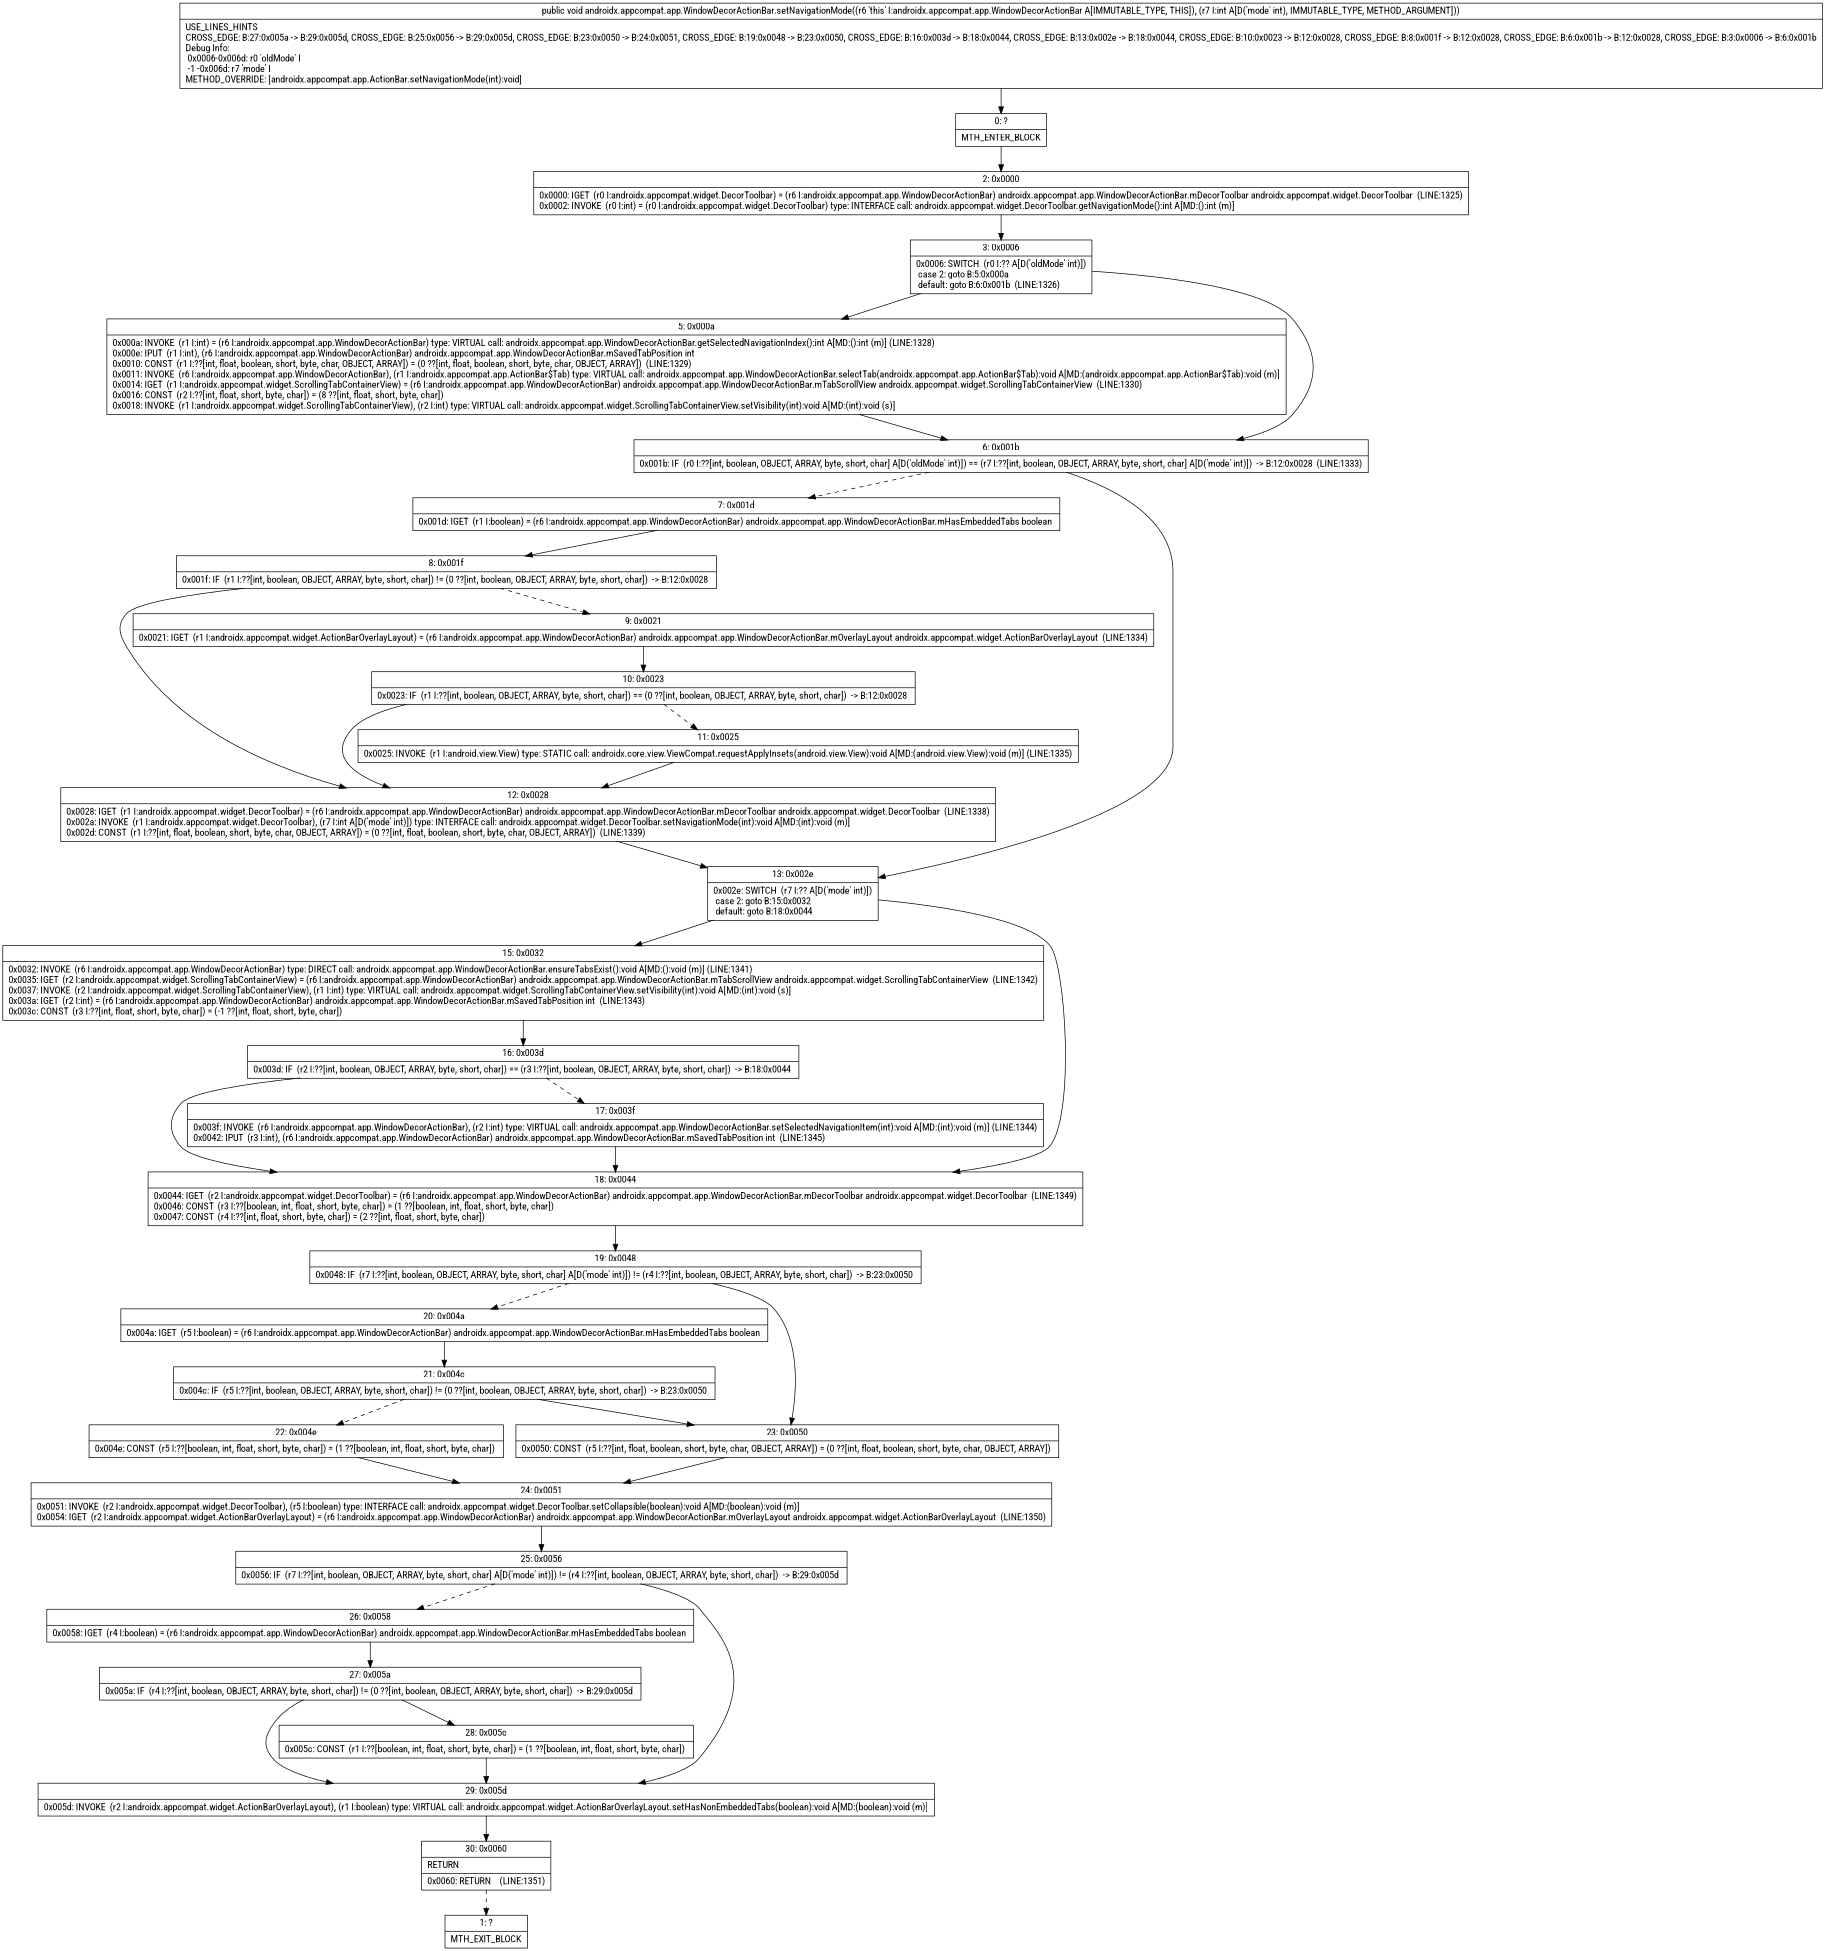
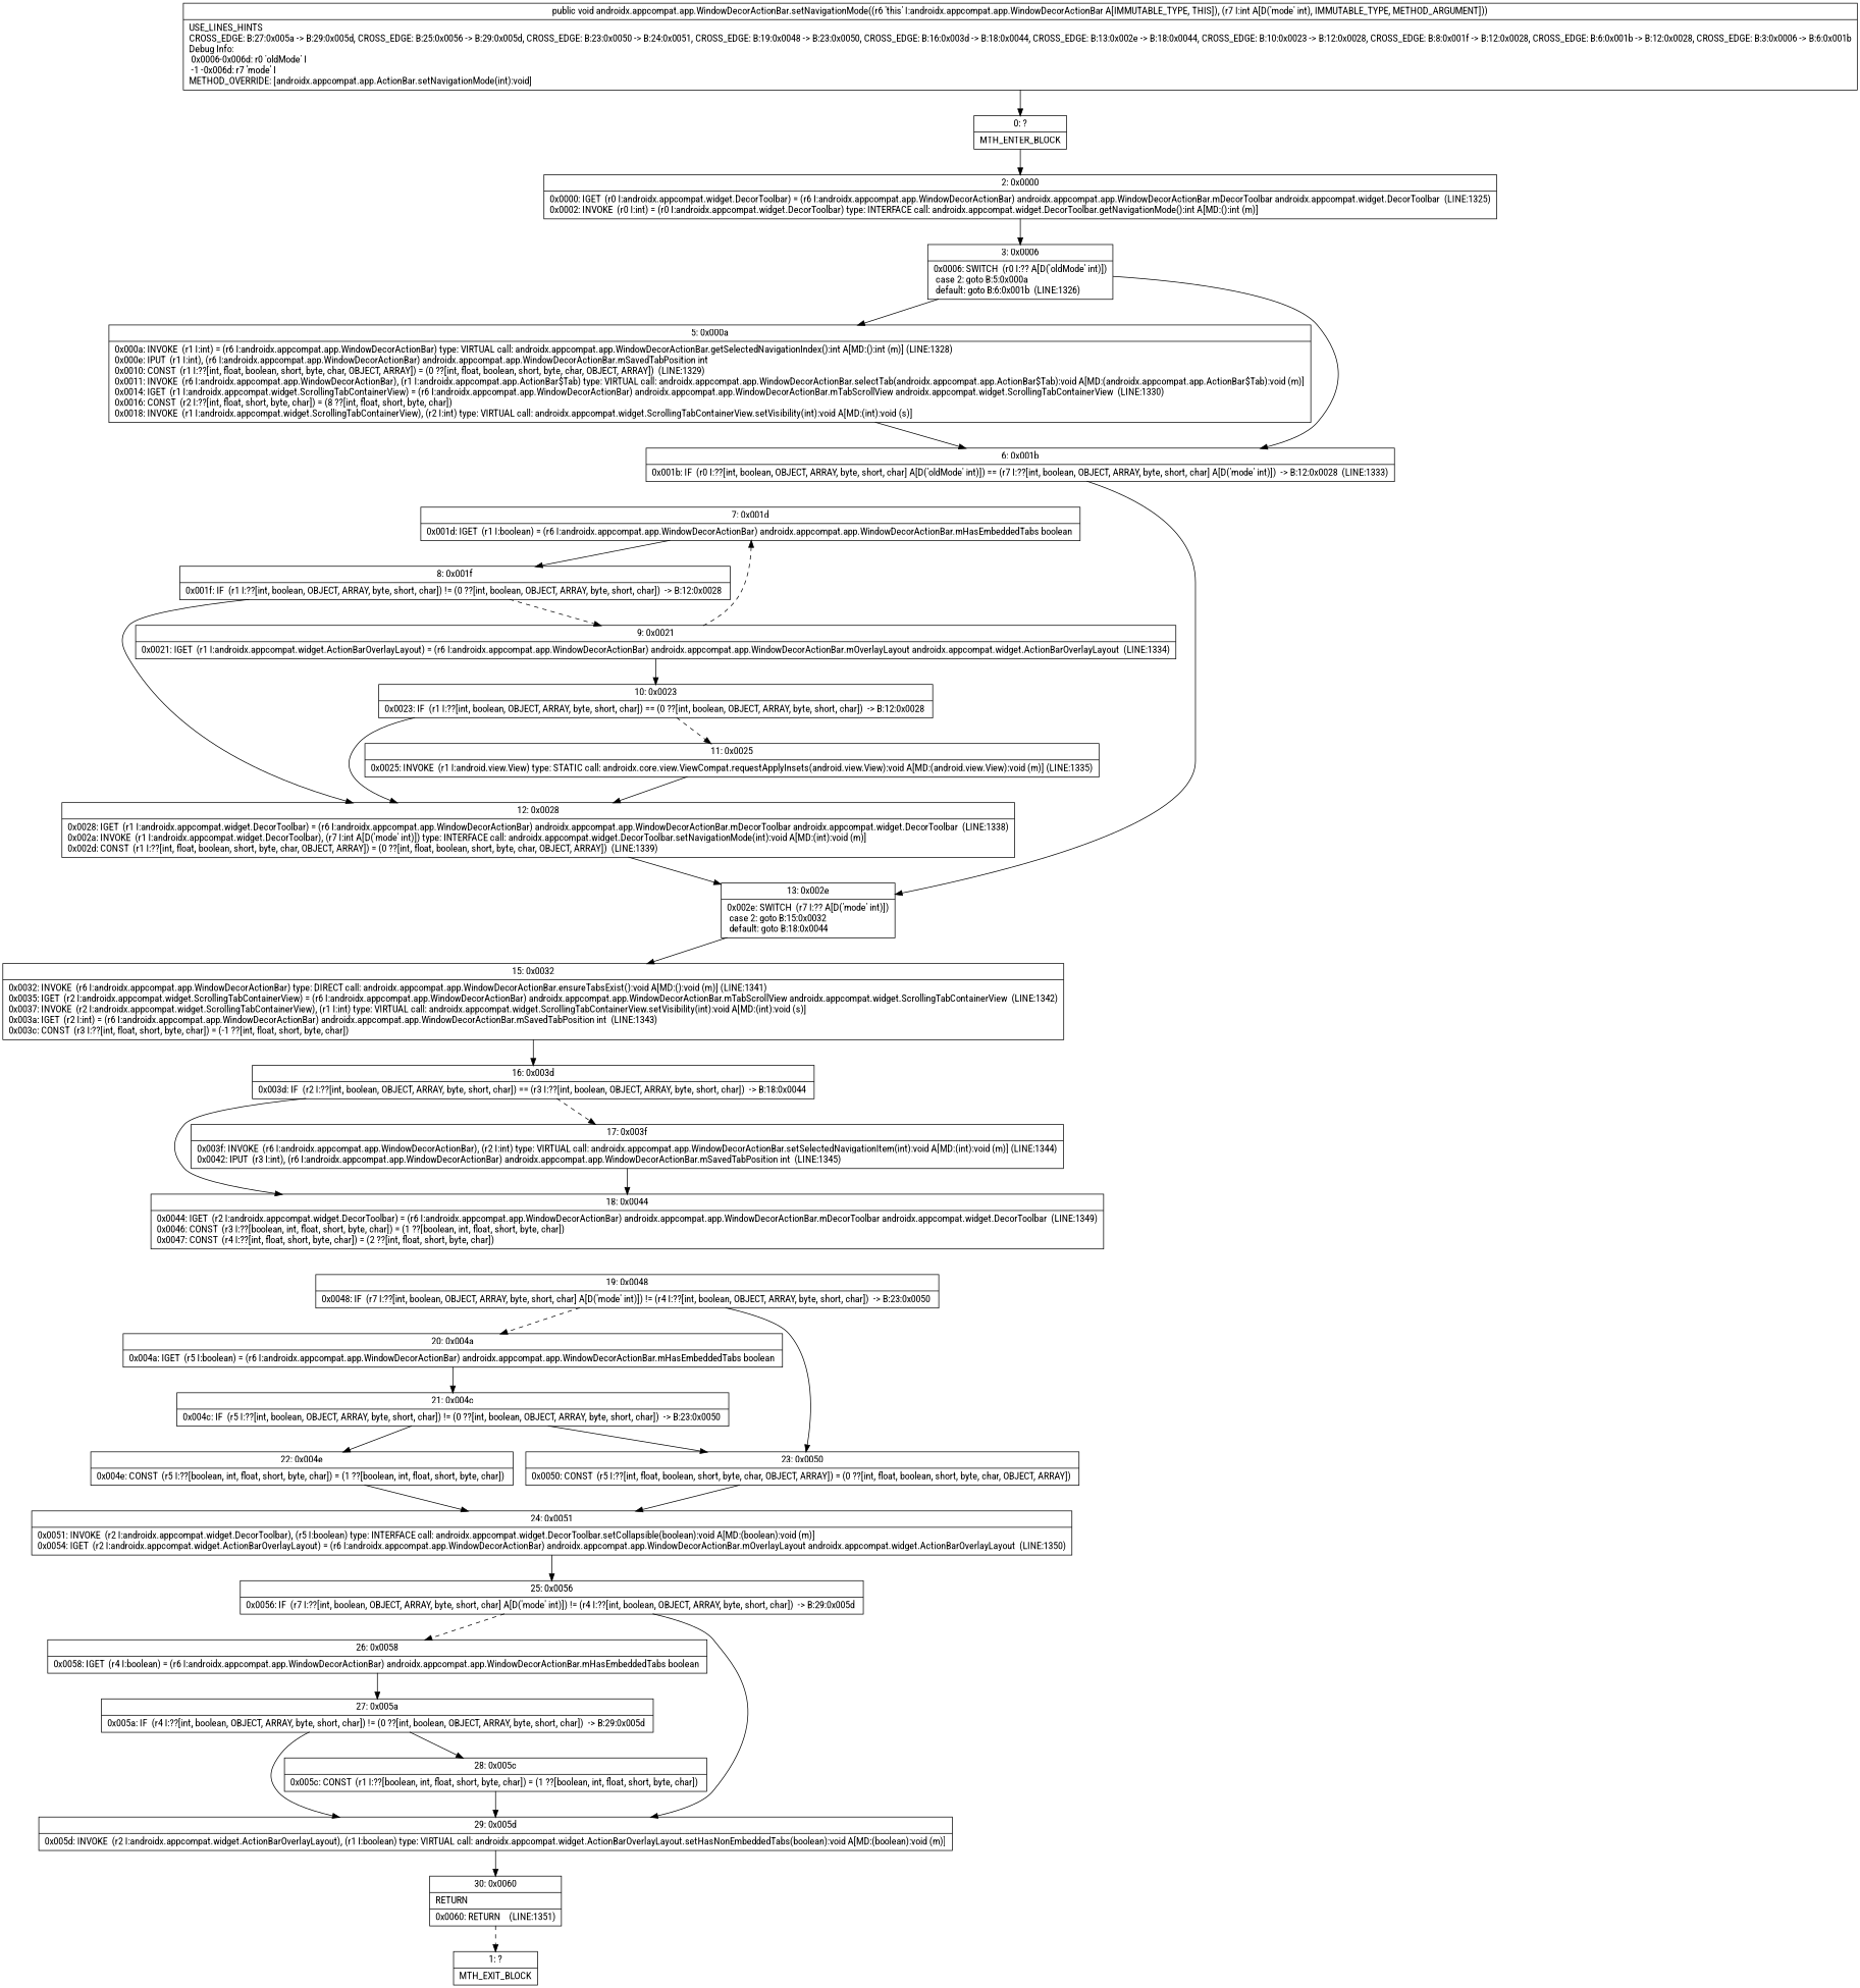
  digraph {
    fontname="Roboto Condensed"
    node [fontname="Roboto Condensed" shape=record]
    edge [fontname="Roboto Condensed"]
    n1 [label="{0\:\ ?|MTH_ENTER_BLOCK\l}"]
    n2 [label="{2\:\ 0x0000|0x0000: IGET  (r0 I:androidx.appcompat.widget.DecorToolbar) = (r6 I:androidx.appcompat.app.WindowDecorActionBar) androidx.appcompat.app.WindowDecorActionBar.mDecorToolbar androidx.appcompat.widget.DecorToolbar  (LINE:1325)\l0x0002: INVOKE  (r0 I:int) = (r0 I:androidx.appcompat.widget.DecorToolbar) type: INTERFACE call: androidx.appcompat.widget.DecorToolbar.getNavigationMode():int A[MD:():int (m)]\l}"]
    n3 [label="{3\:\ 0x0006|0x0006: SWITCH  (r0 I:?? A[D('oldMode' int)])\l case 2: goto B:5:0x000a\l default: goto B:6:0x001b  (LINE:1326)\l}"]
    n4 [label="{5\:\ 0x000a|0x000a: INVOKE  (r1 I:int) = (r6 I:androidx.appcompat.app.WindowDecorActionBar) type: VIRTUAL call: androidx.appcompat.app.WindowDecorActionBar.getSelectedNavigationIndex():int A[MD:():int (m)] (LINE:1328)\l0x000e: IPUT  (r1 I:int), (r6 I:androidx.appcompat.app.WindowDecorActionBar) androidx.appcompat.app.WindowDecorActionBar.mSavedTabPosition int \l0x0010: CONST  (r1 I:??[int, float, boolean, short, byte, char, OBJECT, ARRAY]) = (0 ??[int, float, boolean, short, byte, char, OBJECT, ARRAY])  (LINE:1329)\l0x0011: INVOKE  (r6 I:androidx.appcompat.app.WindowDecorActionBar), (r1 I:androidx.appcompat.app.ActionBar$Tab) type: VIRTUAL call: androidx.appcompat.app.WindowDecorActionBar.selectTab(androidx.appcompat.app.ActionBar$Tab):void A[MD:(androidx.appcompat.app.ActionBar$Tab):void (m)]\l0x0014: IGET  (r1 I:androidx.appcompat.widget.ScrollingTabContainerView) = (r6 I:androidx.appcompat.app.WindowDecorActionBar) androidx.appcompat.app.WindowDecorActionBar.mTabScrollView androidx.appcompat.widget.ScrollingTabContainerView  (LINE:1330)\l0x0016: CONST  (r2 I:??[int, float, short, byte, char]) = (8 ??[int, float, short, byte, char]) \l0x0018: INVOKE  (r1 I:androidx.appcompat.widget.ScrollingTabContainerView), (r2 I:int) type: VIRTUAL call: androidx.appcompat.widget.ScrollingTabContainerView.setVisibility(int):void A[MD:(int):void (s)]\l}"]
    n5 [label="{6\:\ 0x001b|0x001b: IF  (r0 I:??[int, boolean, OBJECT, ARRAY, byte, short, char] A[D('oldMode' int)]) == (r7 I:??[int, boolean, OBJECT, ARRAY, byte, short, char] A[D('mode' int)])  \-\> B:12:0x0028  (LINE:1333)\l}"]
    n6 [label="{7\:\ 0x001d|0x001d: IGET  (r1 I:boolean) = (r6 I:androidx.appcompat.app.WindowDecorActionBar) androidx.appcompat.app.WindowDecorActionBar.mHasEmbeddedTabs boolean \l}"]
    n7 [label="{13\:\ 0x002e|0x002e: SWITCH  (r7 I:?? A[D('mode' int)])\l case 2: goto B:15:0x0032\l default: goto B:18:0x0044 \l}"]
    n8 [label="{8\:\ 0x001f|0x001f: IF  (r1 I:??[int, boolean, OBJECT, ARRAY, byte, short, char]) != (0 ??[int, boolean, OBJECT, ARRAY, byte, short, char])  \-\> B:12:0x0028 \l}"]
    n9 [label="{12\:\ 0x0028|0x0028: IGET  (r1 I:androidx.appcompat.widget.DecorToolbar) = (r6 I:androidx.appcompat.app.WindowDecorActionBar) androidx.appcompat.app.WindowDecorActionBar.mDecorToolbar androidx.appcompat.widget.DecorToolbar  (LINE:1338)\l0x002a: INVOKE  (r1 I:androidx.appcompat.widget.DecorToolbar), (r7 I:int A[D('mode' int)]) type: INTERFACE call: androidx.appcompat.widget.DecorToolbar.setNavigationMode(int):void A[MD:(int):void (m)]\l0x002d: CONST  (r1 I:??[int, float, boolean, short, byte, char, OBJECT, ARRAY]) = (0 ??[int, float, boolean, short, byte, char, OBJECT, ARRAY])  (LINE:1339)\l}"]
    n10 [label="{9\:\ 0x0021|0x0021: IGET  (r1 I:androidx.appcompat.widget.ActionBarOverlayLayout) = (r6 I:androidx.appcompat.app.WindowDecorActionBar) androidx.appcompat.app.WindowDecorActionBar.mOverlayLayout androidx.appcompat.widget.ActionBarOverlayLayout  (LINE:1334)\l}"]
    n11 [label="{10\:\ 0x0023|0x0023: IF  (r1 I:??[int, boolean, OBJECT, ARRAY, byte, short, char]) == (0 ??[int, boolean, OBJECT, ARRAY, byte, short, char])  \-\> B:12:0x0028 \l}"]
    n12 [label="{11\:\ 0x0025|0x0025: INVOKE  (r1 I:android.view.View) type: STATIC call: androidx.core.view.ViewCompat.requestApplyInsets(android.view.View):void A[MD:(android.view.View):void (m)] (LINE:1335)\l}"]
    n13 [label="{15\:\ 0x0032|0x0032: INVOKE  (r6 I:androidx.appcompat.app.WindowDecorActionBar) type: DIRECT call: androidx.appcompat.app.WindowDecorActionBar.ensureTabsExist():void A[MD:():void (m)] (LINE:1341)\l0x0035: IGET  (r2 I:androidx.appcompat.widget.ScrollingTabContainerView) = (r6 I:androidx.appcompat.app.WindowDecorActionBar) androidx.appcompat.app.WindowDecorActionBar.mTabScrollView androidx.appcompat.widget.ScrollingTabContainerView  (LINE:1342)\l0x0037: INVOKE  (r2 I:androidx.appcompat.widget.ScrollingTabContainerView), (r1 I:int) type: VIRTUAL call: androidx.appcompat.widget.ScrollingTabContainerView.setVisibility(int):void A[MD:(int):void (s)]\l0x003a: IGET  (r2 I:int) = (r6 I:androidx.appcompat.app.WindowDecorActionBar) androidx.appcompat.app.WindowDecorActionBar.mSavedTabPosition int  (LINE:1343)\l0x003c: CONST  (r3 I:??[int, float, short, byte, char]) = (\-1 ??[int, float, short, byte, char]) \l}"]
    n14 [label="{18\:\ 0x0044|0x0044: IGET  (r2 I:androidx.appcompat.widget.DecorToolbar) = (r6 I:androidx.appcompat.app.WindowDecorActionBar) androidx.appcompat.app.WindowDecorActionBar.mDecorToolbar androidx.appcompat.widget.DecorToolbar  (LINE:1349)\l0x0046: CONST  (r3 I:??[boolean, int, float, short, byte, char]) = (1 ??[boolean, int, float, short, byte, char]) \l0x0047: CONST  (r4 I:??[int, float, short, byte, char]) = (2 ??[int, float, short, byte, char]) \l}"]
    n15 [label="{16\:\ 0x003d|0x003d: IF  (r2 I:??[int, boolean, OBJECT, ARRAY, byte, short, char]) == (r3 I:??[int, boolean, OBJECT, ARRAY, byte, short, char])  \-\> B:18:0x0044 \l}"]
    n16 [label="{19\:\ 0x0048|0x0048: IF  (r7 I:??[int, boolean, OBJECT, ARRAY, byte, short, char] A[D('mode' int)]) != (r4 I:??[int, boolean, OBJECT, ARRAY, byte, short, char])  \-\> B:23:0x0050 \l}"]
    n17 [label="{17\:\ 0x003f|0x003f: INVOKE  (r6 I:androidx.appcompat.app.WindowDecorActionBar), (r2 I:int) type: VIRTUAL call: androidx.appcompat.app.WindowDecorActionBar.setSelectedNavigationItem(int):void A[MD:(int):void (m)] (LINE:1344)\l0x0042: IPUT  (r3 I:int), (r6 I:androidx.appcompat.app.WindowDecorActionBar) androidx.appcompat.app.WindowDecorActionBar.mSavedTabPosition int  (LINE:1345)\l}"]
    n18 [label="{20\:\ 0x004a|0x004a: IGET  (r5 I:boolean) = (r6 I:androidx.appcompat.app.WindowDecorActionBar) androidx.appcompat.app.WindowDecorActionBar.mHasEmbeddedTabs boolean \l}"]
    n19 [label="{23\:\ 0x0050|0x0050: CONST  (r5 I:??[int, float, boolean, short, byte, char, OBJECT, ARRAY]) = (0 ??[int, float, boolean, short, byte, char, OBJECT, ARRAY]) \l}"]
    n20 [label="{21\:\ 0x004c|0x004c: IF  (r5 I:??[int, boolean, OBJECT, ARRAY, byte, short, char]) != (0 ??[int, boolean, OBJECT, ARRAY, byte, short, char])  \-\> B:23:0x0050 \l}"]
    n21 [label="{24\:\ 0x0051|0x0051: INVOKE  (r2 I:androidx.appcompat.widget.DecorToolbar), (r5 I:boolean) type: INTERFACE call: androidx.appcompat.widget.DecorToolbar.setCollapsible(boolean):void A[MD:(boolean):void (m)]\l0x0054: IGET  (r2 I:androidx.appcompat.widget.ActionBarOverlayLayout) = (r6 I:androidx.appcompat.app.WindowDecorActionBar) androidx.appcompat.app.WindowDecorActionBar.mOverlayLayout androidx.appcompat.widget.ActionBarOverlayLayout  (LINE:1350)\l}"]
    n22 [label="{22\:\ 0x004e|0x004e: CONST  (r5 I:??[boolean, int, float, short, byte, char]) = (1 ??[boolean, int, float, short, byte, char]) \l}"]
    n23 [label="{25\:\ 0x0056|0x0056: IF  (r7 I:??[int, boolean, OBJECT, ARRAY, byte, short, char] A[D('mode' int)]) != (r4 I:??[int, boolean, OBJECT, ARRAY, byte, short, char])  \-\> B:29:0x005d \l}"]
    n24 [label="{26\:\ 0x0058|0x0058: IGET  (r4 I:boolean) = (r6 I:androidx.appcompat.app.WindowDecorActionBar) androidx.appcompat.app.WindowDecorActionBar.mHasEmbeddedTabs boolean \l}"]
    n25 [label="{29\:\ 0x005d|0x005d: INVOKE  (r2 I:androidx.appcompat.widget.ActionBarOverlayLayout), (r1 I:boolean) type: VIRTUAL call: androidx.appcompat.widget.ActionBarOverlayLayout.setHasNonEmbeddedTabs(boolean):void A[MD:(boolean):void (m)]\l}"]
    n26 [label="{27\:\ 0x005a|0x005a: IF  (r4 I:??[int, boolean, OBJECT, ARRAY, byte, short, char]) != (0 ??[int, boolean, OBJECT, ARRAY, byte, short, char])  \-\> B:29:0x005d \l}"]
    n27 [label="{30\:\ 0x0060|RETURN\l|0x0060: RETURN    (LINE:1351)\l}"]
    n28 [label="{28\:\ 0x005c|0x005c: CONST  (r1 I:??[boolean, int, float, short, byte, char]) = (1 ??[boolean, int, float, short, byte, char]) \l}"]
    n29 [label="{1\:\ ?|MTH_EXIT_BLOCK\l}"]
    n30 [label="{public void androidx.appcompat.app.WindowDecorActionBar.setNavigationMode((r6 'this' I:androidx.appcompat.app.WindowDecorActionBar A[IMMUTABLE_TYPE, THIS]), (r7 I:int A[D('mode' int), IMMUTABLE_TYPE, METHOD_ARGUMENT]))  | USE_LINES_HINTS\lCROSS_EDGE: B:27:0x005a \-\> B:29:0x005d, CROSS_EDGE: B:25:0x0056 \-\> B:29:0x005d, CROSS_EDGE: B:23:0x0050 \-\> B:24:0x0051, CROSS_EDGE: B:19:0x0048 \-\> B:23:0x0050, CROSS_EDGE: B:16:0x003d \-\> B:18:0x0044, CROSS_EDGE: B:13:0x002e \-\> B:18:0x0044, CROSS_EDGE: B:10:0x0023 \-\> B:12:0x0028, CROSS_EDGE: B:8:0x001f \-\> B:12:0x0028, CROSS_EDGE: B:6:0x001b \-\> B:12:0x0028, CROSS_EDGE: B:3:0x0006 \-\> B:6:0x001b\lDebug Info:\l  0x0006\-0x006d: r0 'oldMode' I\l  \-1 \-0x006d: r7 'mode' I\lMETHOD_OVERRIDE: [androidx.appcompat.app.ActionBar.setNavigationMode(int):void]\l}"]
    n1 -> n2
    n2 -> n3
    n3 -> n4
    n3 -> n5
    n4 -> n5
-   n5 -> n6 [style=dashed]
+   n10 -> n6 [style=dashed]
    n5 -> n7
    n6 -> n8
    n7 -> n13
-   n7 -> n14
    n8 -> n9
    n8 -> n10 [style=dashed]
    n9 -> n7
    n10 -> n11
    n11 -> n9
    n11 -> n12 [style=dashed]
    n12 -> n9
    n13 -> n15
-   n14 -> n16
    n15 -> n14
    n15 -> n17 [style=dashed]
    n16 -> n18 [style=dashed]
    n16 -> n19
    n17 -> n14
    n18 -> n20
    n19 -> n21
    n20 -> n19
-   n20 -> n22 [style=dashed]
+   n20 -> n22 [style=solid]
    n21 -> n23
    n22 -> n21
    n23 -> n24 [style=dashed]
    n23 -> n25
    n24 -> n26
    n25 -> n27
    n26 -> n25
    n26 -> n28 [style=solid]
    n27 -> n29 [style=dashed]
    n28 -> n25
    n30 -> n1
  }
